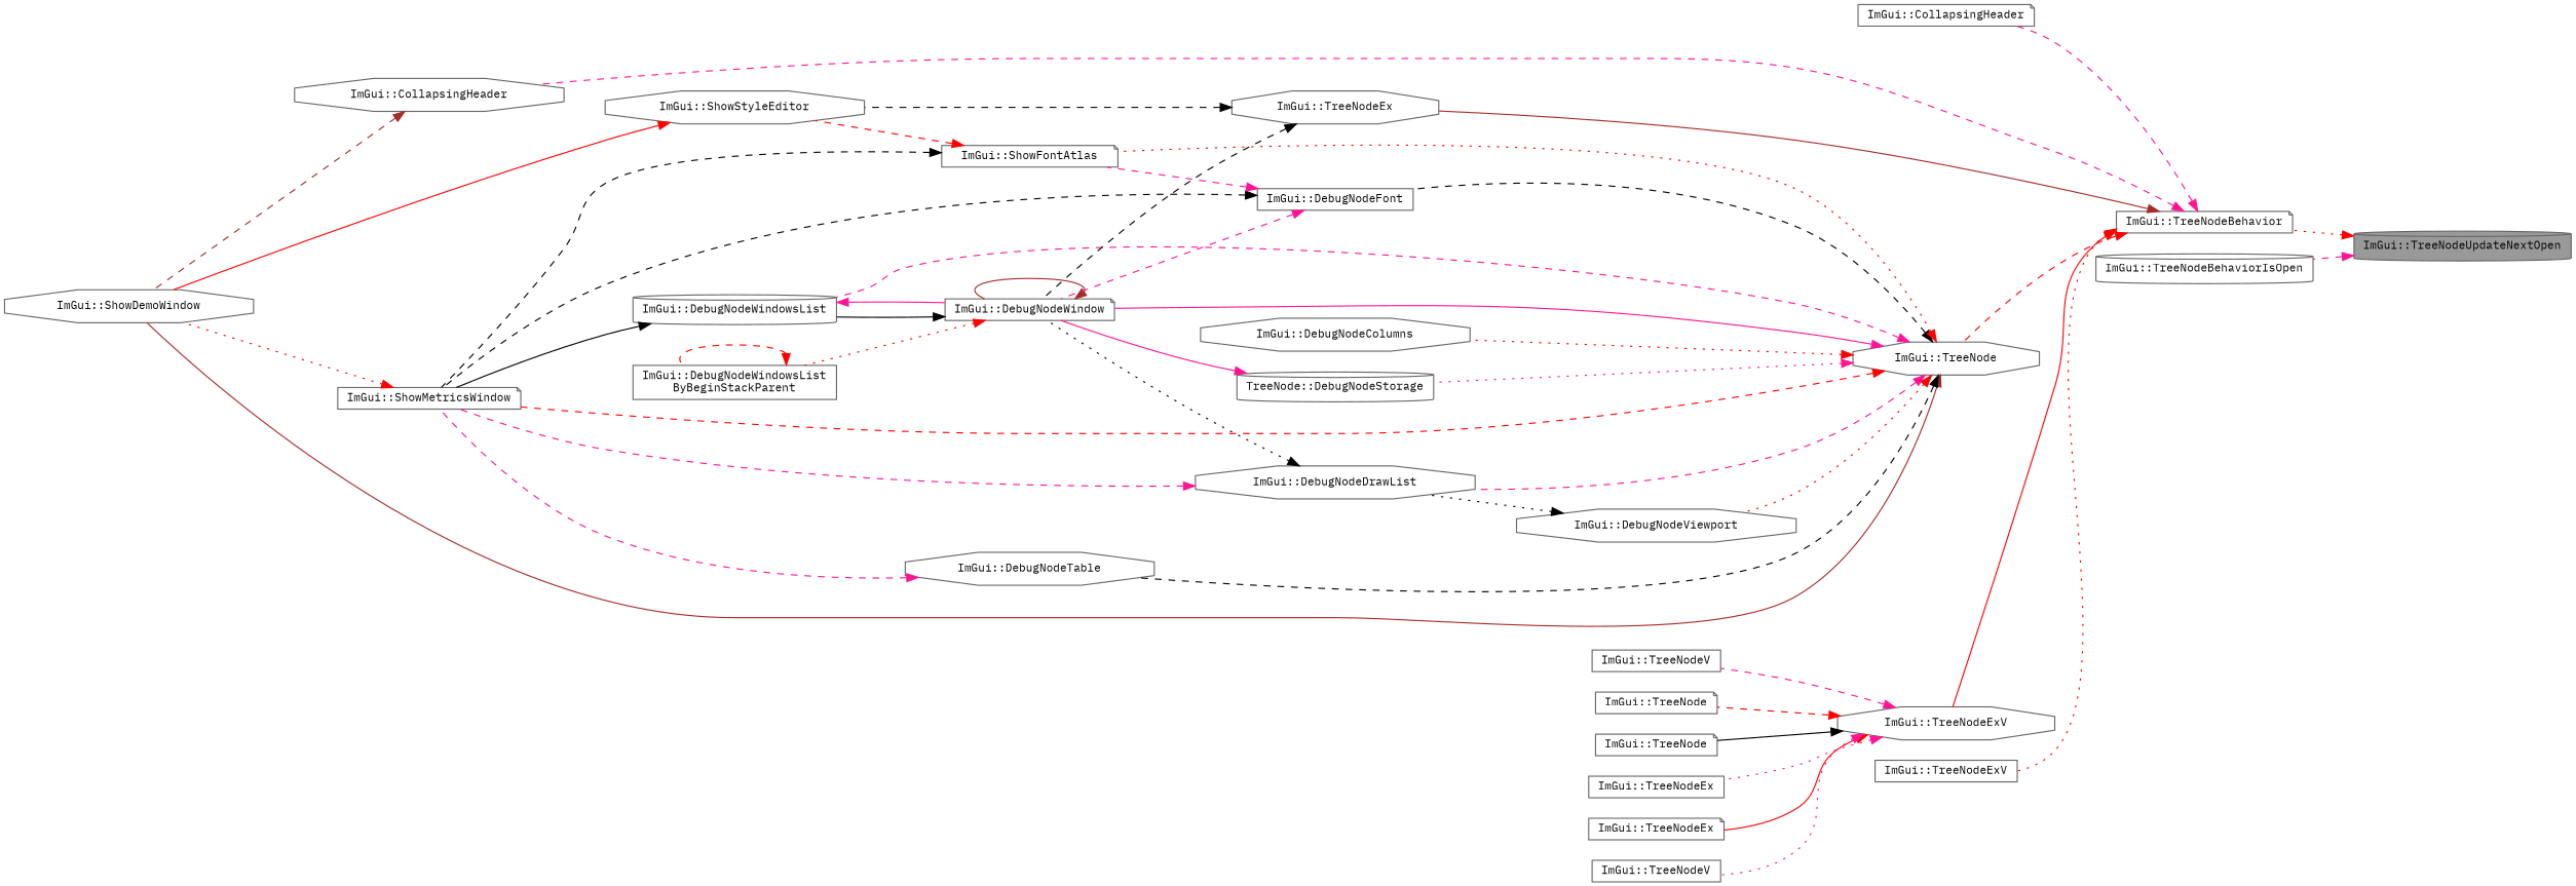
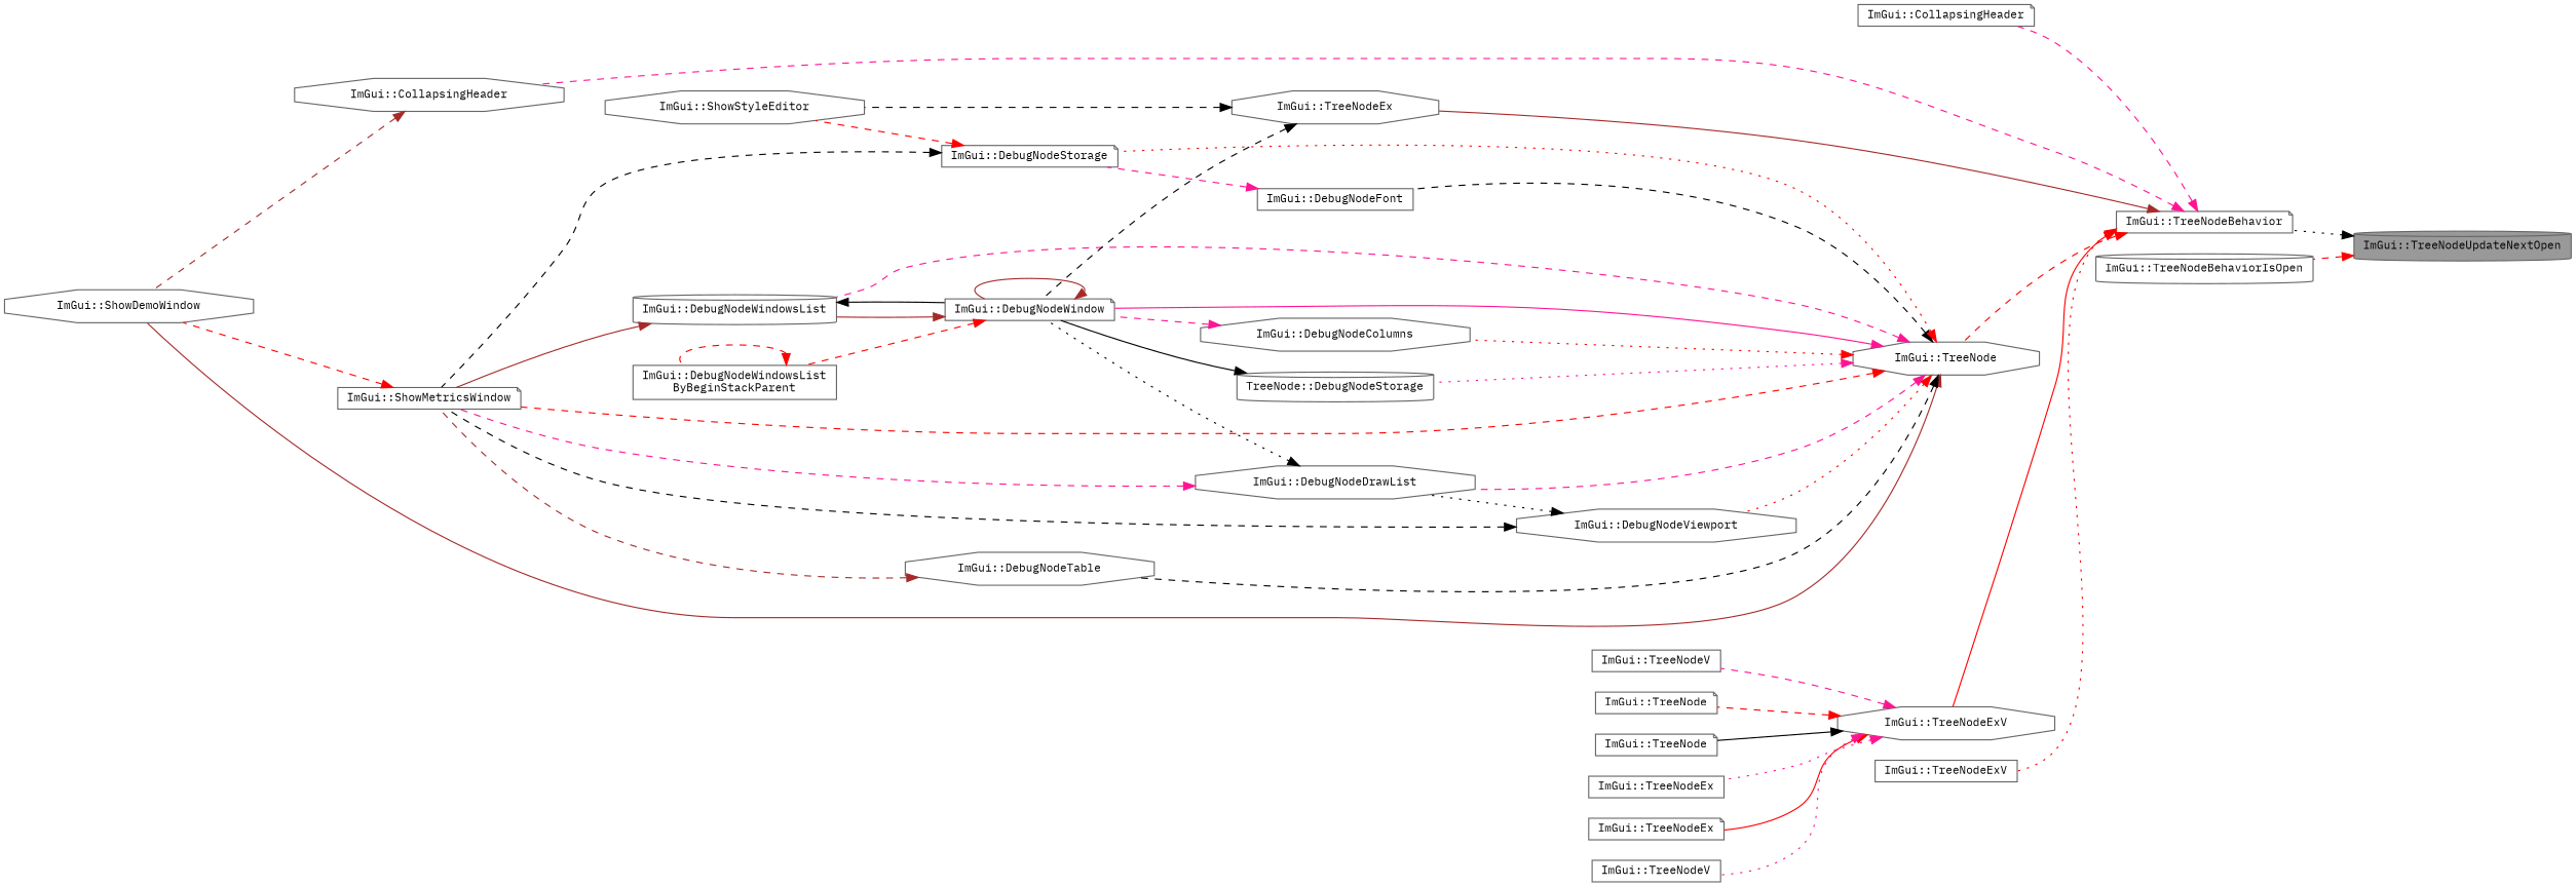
  digraph {
    fontname="IBM Plex Mono"
    rankdir=RL
    node [color=grey40 fillcolor=white fontname="IBM Plex Mono" fontsize=10 shape=octagon style=filled]
    edge [color=deeppink dir=back fontname="IBM Plex Mono" fontsize=10 labelfontname=Helvetica labelfontsize=10 style=dashed]
    n1 [color=gray40 fillcolor=grey60 fontcolor=black height=0.2 label="ImGui::TreeNodeUpdateNextOpen" shape=cylinder width=0.4]
    n2 [height=0.2 label="ImGui::TreeNodeBehavior" shape=note width=0.4]
    n3 [height=0.2 label="ImGui::TreeNodeBehaviorIsOpen" shape=cylinder width=0.4]
    n4 [height=0.2 label="ImGui::CollapsingHeader" shape=note width=0.4]
    n5 [height=0.2 label="ImGui::CollapsingHeader" width=0.4]
    n6 [height=0.2 label="ImGui::TreeNode" width=0.4]
    n7 [height=0.2 label="ImGui::TreeNodeEx" width=0.4]
    n8 [height=0.2 label="ImGui::TreeNodeExV" width=0.4]
    n9 [height=0.2 label="ImGui::TreeNodeExV" shape=box width=0.4]
    n10 [height=0.2 label="ImGui::ShowDemoWindow" width=0.4]
    n11 [height=0.2 label="ImGui::DebugNodeColumns" width=0.4]
    n12 [height=0.2 label="ImGui::DebugNodeWindow" shape=note width=0.4]
    n13 [height=0.2 label="ImGui::DebugNodeWindowsList" shape=cylinder width=0.4]
    n14 [height=0.2 label="ImGui::ShowMetricsWindow" shape=note width=0.4]
    n15 [height=0.2 label="ImGui::DebugNodeDrawList" width=0.4]
    n16 [height=0.2 label="ImGui::DebugNodeViewport" width=0.4]
    n17 [height=0.2 label="ImGui::DebugNodeFont" shape=box width=0.4]
-   n18 [height=0.2 label="ImGui::ShowFontAtlas" shape=note width=0.4]
+   n18 [height=0.2 label="ImGui::DebugNodeStorage" shape=note width=0.4]
    n19 [height=0.2 label="TreeNode::DebugNodeStorage" shape=cylinder width=0.4]
    n20 [height=0.2 label="ImGui::DebugNodeTable" width=0.4]
    n21 [height=0.2 label="ImGui::ShowStyleEditor" width=0.4]
    n22 [height=0.2 label="ImGui::TreeNode" shape=note width=0.4]
    n23 [height=0.2 label="ImGui::TreeNode" shape=note width=0.4]
    n24 [height=0.2 label="ImGui::TreeNodeEx" shape=box width=0.4]
    n25 [height=0.2 label="ImGui::TreeNodeEx" shape=note width=0.4]
    n26 [height=0.2 label="ImGui::TreeNodeV" shape=box width=0.4]
    n27 [height=0.2 label="ImGui::TreeNodeV" shape=box width=0.4]
    n28 [height=0.2 label="ImGui::DebugNodeWindowsList\lByBeginStackParent" shape=box width=0.4]
-   n1 -> n2 [color=red style=dotted]
-   n1 -> n3
+   n1 -> n2 [color=black style=dotted]
+   n1 -> n3 [color=red]
    n2 -> n4
    n2 -> n5
    n2 -> n6 [color=red]
    n2 -> n7 [color=brown style=solid]
    n2 -> n8 [color=red style=solid]
    n2 -> n9 [color=red style=dotted]
    n5 -> n10 [color=brown]
    n6 -> n10 [color=brown style=solid]
    n6 -> n11 [color=red style=dotted]
    n6 -> n12 [style=solid]
    n6 -> n13
    n6 -> n14 [color=red]
    n6 -> n15
    n6 -> n16 [color=red style=dotted]
    n6 -> n17 [color=black]
    n6 -> n18 [color=red style=dotted]
    n6 -> n19 [style=dotted]
    n6 -> n20 [color=black]
    n7 -> n12 [color=black]
    n7 -> n21 [color=black]
    n8 -> n22 [color=red]
    n8 -> n23 [color=black style=solid]
    n8 -> n24 [style=dotted]
    n8 -> n25 [color=red style=solid]
    n8 -> n26 [style=dotted]
    n8 -> n27
-   n17 -> n12
+   n11 -> n12
    n12 -> n12 [color=brown style=solid]
-   n12 -> n13 [color=black style=solid]
-   n12 -> n28 [color=red style=dotted]
-   n13 -> n12 [style=solid]
-   n13 -> n14 [color=black style=solid]
-   n14 -> n10 [color=red style=dotted]
+   n12 -> n13 [color=brown style=solid]
+   n12 -> n28 [color=red]
+   n13 -> n12 [color=black style=solid]
+   n13 -> n14 [color=brown style=solid]
+   n14 -> n10 [color=red]
    n15 -> n12 [color=black style=dotted]
    n15 -> n14
-   n17 -> n14 [color=black]
+   n16 -> n14 [color=black]
    n16 -> n15 [color=black style=dotted]
    n17 -> n18
    n18 -> n14 [color=black]
    n18 -> n21 [color=red]
-   n19 -> n12 [style=solid]
-   n20 -> n14
-   n21 -> n10 [color=red style=solid]
+   n19 -> n12 [color=black style=solid]
+   n20 -> n14 [color=brown]
    n28 -> n28 [color=red]
  }
